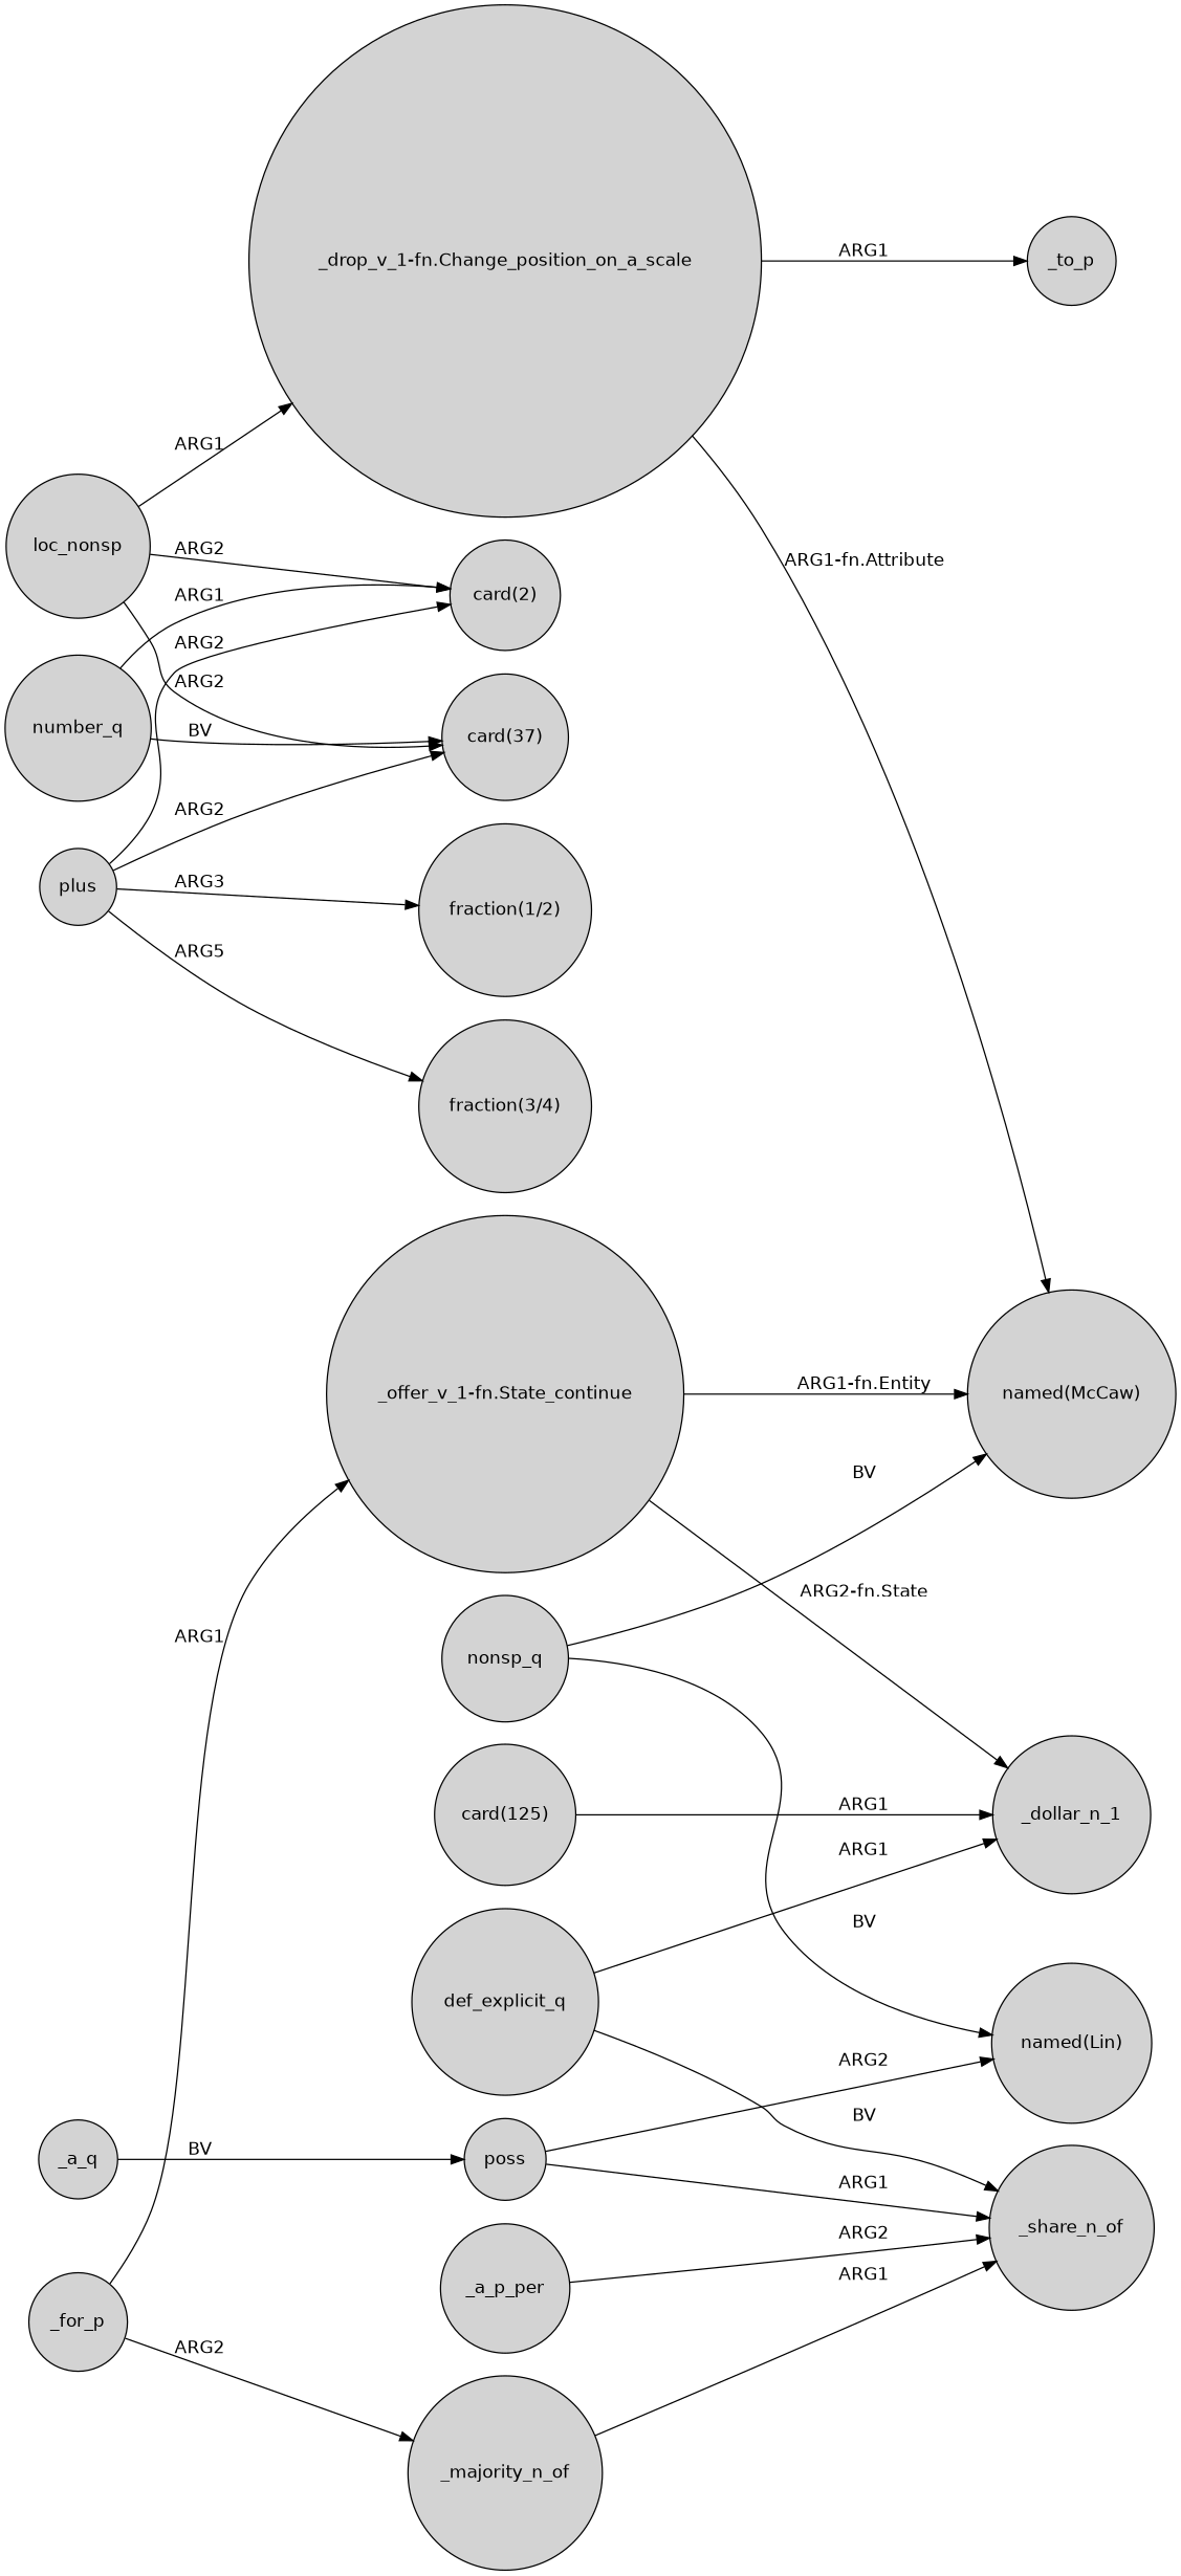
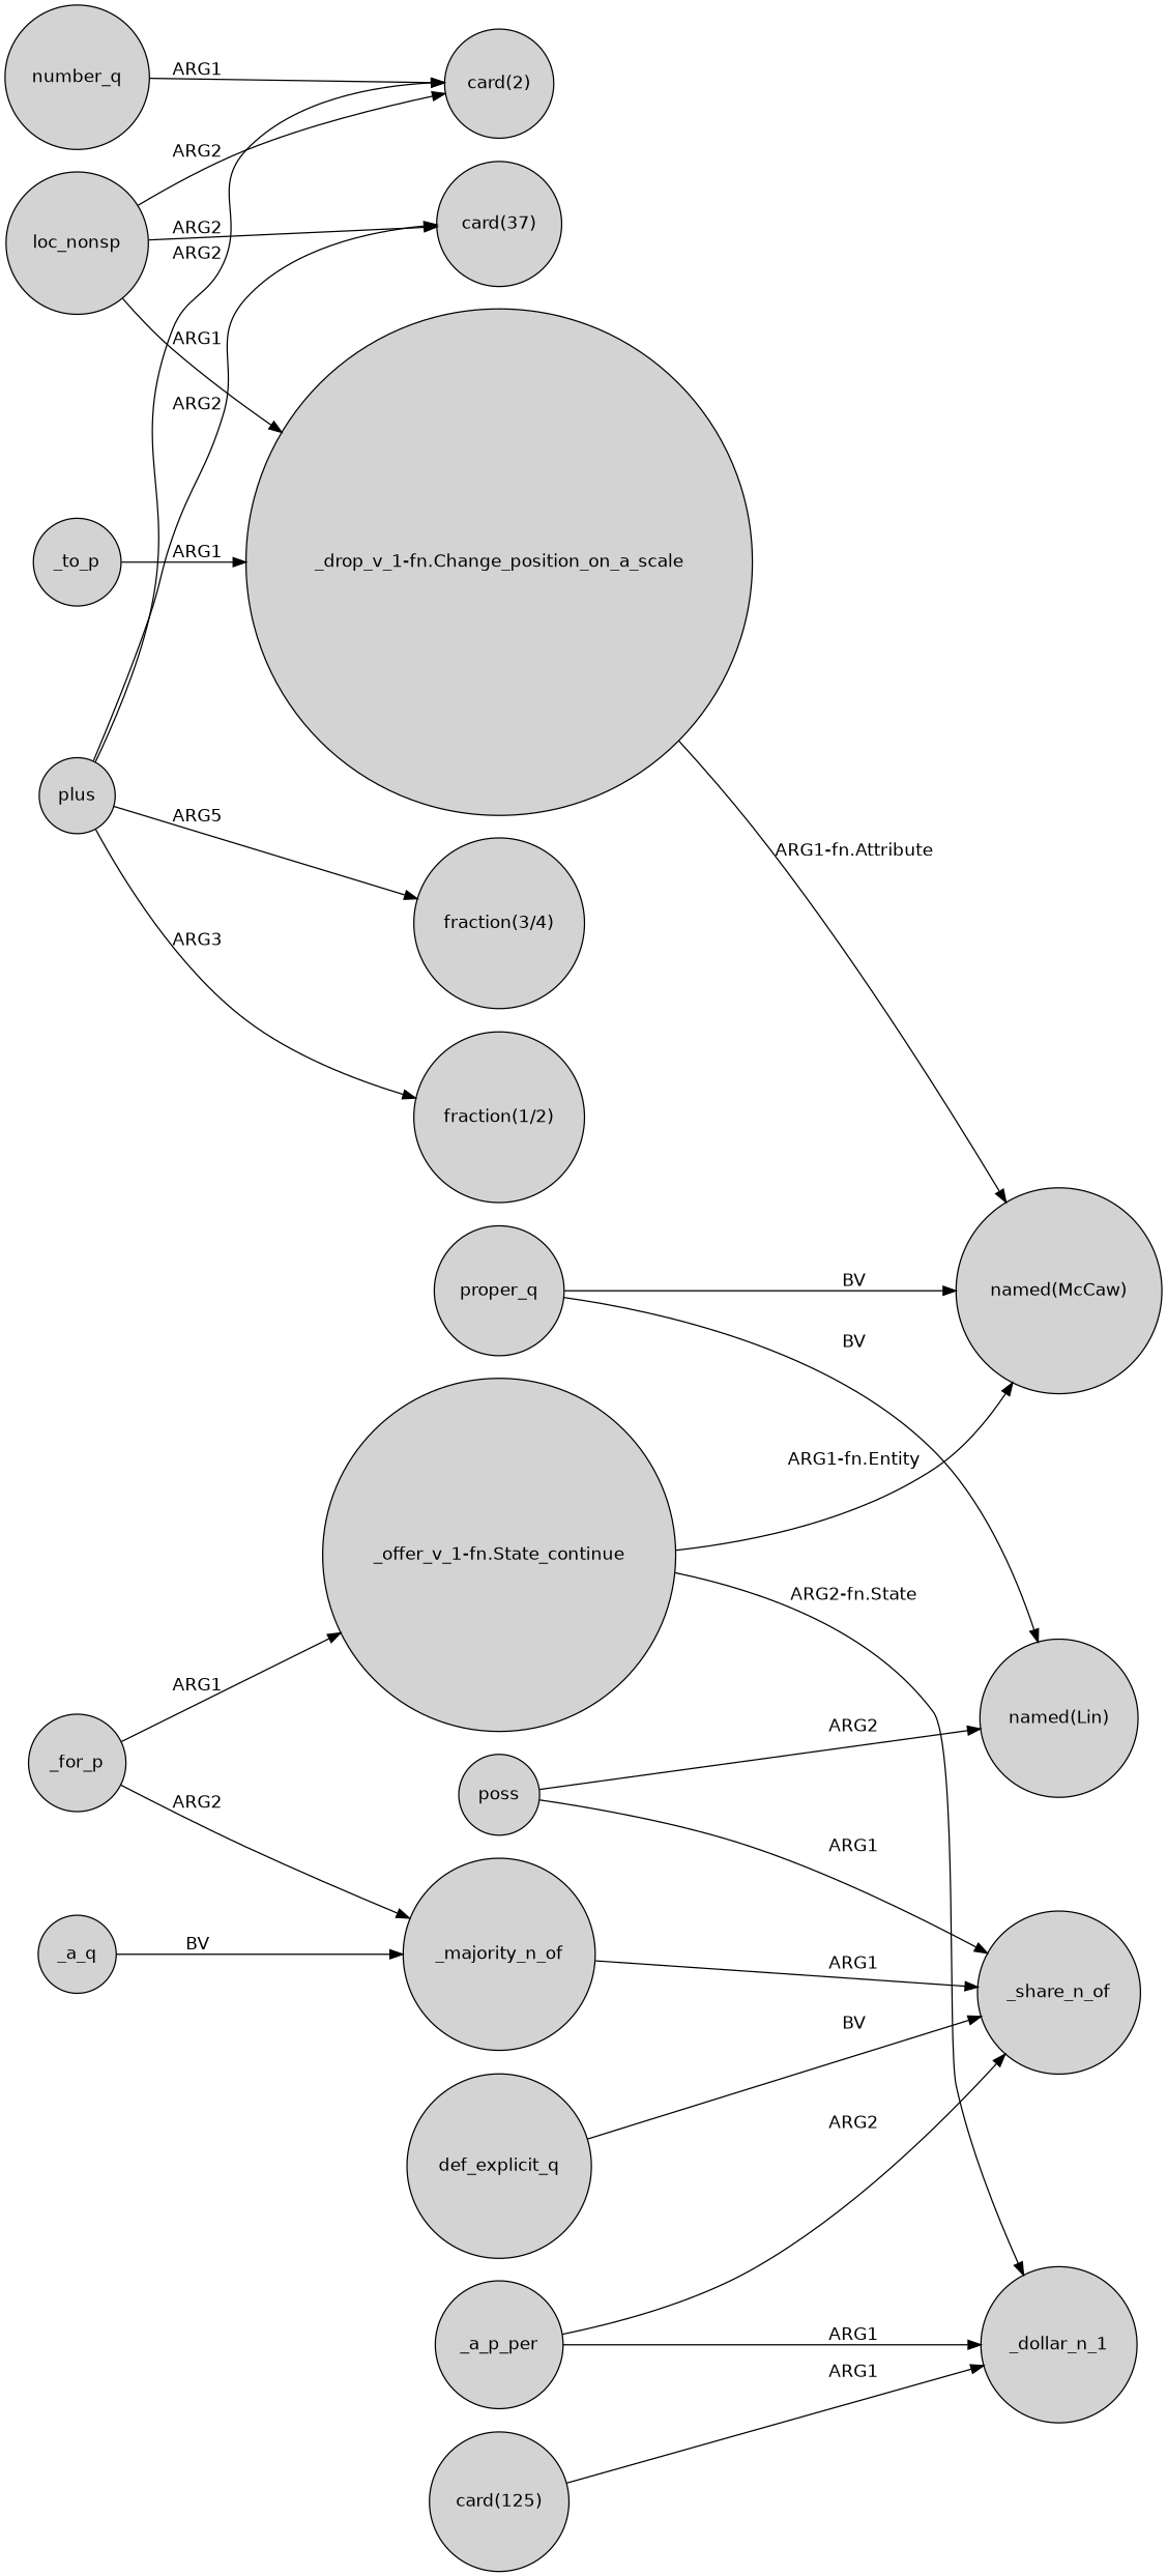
  digraph {
    fontname="DejaVu Sans"
    rankdir=LR
    node [fontname="DejaVu Sans" shape=circle style=filled]
    edge [fontname="DejaVu Sans"]
    number_q
    "card(37)"
    "card(2)"
    _a_q
    _majority_n_of
    _share_n_of
    loc_nonsp
    "_drop_v_1-fn.Change_position_on_a_scale"
    "named(McCaw)"
-   proper_q [label=nonsp_q]
+   proper_q
    "named(Lin)"
    def_explicit_q
    _for_p
    "_offer_v_1-fn.State_continue"
    _dollar_n_1
    plus
    "fraction(3/4)"
    "fraction(1/2)"
    _a_p_per
    _to_p
    poss
    "card(125)"
-   number_q -> "card(37)" [label=BV]
    number_q -> "card(2)" [label=ARG1]
-   _a_q -> poss [label=BV]
+   _a_q -> _majority_n_of [label=BV]
    _majority_n_of -> _share_n_of [label=ARG1]
    loc_nonsp -> "card(37)" [label=ARG2]
    loc_nonsp -> "card(2)" [label=ARG2]
    loc_nonsp -> "_drop_v_1-fn.Change_position_on_a_scale" [label=ARG1]
    "_drop_v_1-fn.Change_position_on_a_scale" -> "named(McCaw)" [label="ARG1-fn.Attribute"]
    proper_q -> "named(McCaw)" [label=BV]
    proper_q -> "named(Lin)" [label=BV]
    def_explicit_q -> _share_n_of [label=BV]
    _for_p -> _majority_n_of [label=ARG2]
    _for_p -> "_offer_v_1-fn.State_continue" [label=ARG1]
    "_offer_v_1-fn.State_continue" -> "named(McCaw)" [label="ARG1-fn.Entity"]
    "_offer_v_1-fn.State_continue" -> _dollar_n_1 [label="ARG2-fn.State"]
    plus -> "card(37)" [label=ARG2]
    plus -> "card(2)" [label=ARG2]
    plus -> "fraction(3/4)" [label=ARG5]
    plus -> "fraction(1/2)" [label=ARG3]
    _a_p_per -> _share_n_of [label=ARG2]
-   def_explicit_q -> _dollar_n_1 [label=ARG1]
-   "_drop_v_1-fn.Change_position_on_a_scale" -> _to_p [label=ARG1]
+   _a_p_per -> _dollar_n_1 [label=ARG1]
+   _to_p -> "_drop_v_1-fn.Change_position_on_a_scale" [label=ARG1]
    poss -> _share_n_of [label=ARG1]
    poss -> "named(Lin)" [label=ARG2]
    "card(125)" -> _dollar_n_1 [label=ARG1]
  }
